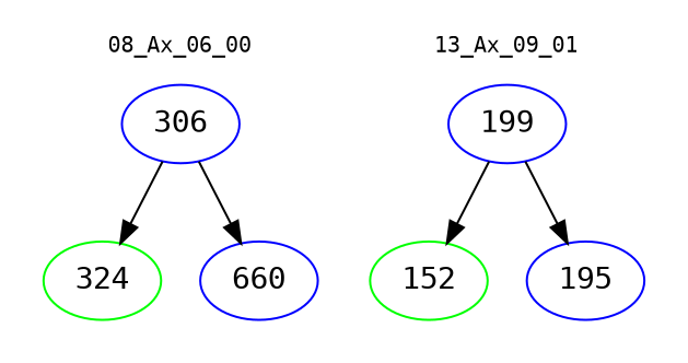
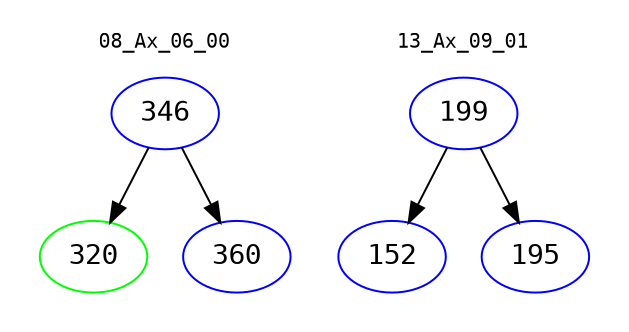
  digraph {
    fontname="DejaVu Sans Mono"
    node [color=blue fontname="DejaVu Sans Mono"]
    edge [color=black fontname="DejaVu Sans Mono"]
-   n1 [label=306]
-   n2 [color=green label=324]
-   n3 [label=660]
+   n1 [label=346]
+   n2 [color=green label=320]
+   n3 [label=360]
    n4 [label=199]
-   n5 [color=green label=152]
+   n5 [label=152]
    n6 [label=195]
    subgraph cluster_1 {
      color=white
      fontsize=10
      label="08_Ax_06_00"
      n1
      n2
      n3
    }
    subgraph cluster_2 {
      color=white
      fontsize=10
      label="13_Ax_09_01"
      n4
      n5
      n6
    }
    n1 -> n2
    n1 -> n3
    n4 -> n5
    n4 -> n6
  }
